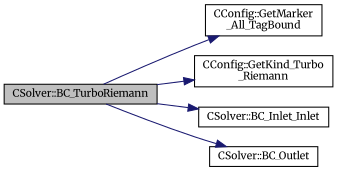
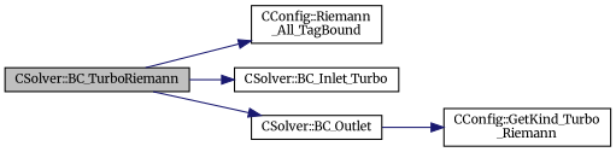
  digraph {
    fontname=Merriweather
    rankdir=LR
    node [color=black fillcolor=white fontname=Merriweather fontsize=10 shape=record style=filled]
    edge [color=midnightblue fontname=Merriweather fontsize=10 labelfontname=Helvetica labelfontsize=10 style=solid]
    n1 [fillcolor=grey75 fontcolor=black height=0.2 label="CSolver::BC_TurboRiemann" width=0.4]
-   n2 [height=0.2 label="CConfig::GetMarker\l_All_TagBound" width=0.4]
+   n2 [height=0.2 label="CConfig::Riemann\l_All_TagBound" width=0.4]
    n3 [height=0.2 label="CConfig::GetKind_Turbo\l_Riemann" width=0.4]
-   n4 [height=0.2 label="CSolver::BC_Inlet_Inlet" width=0.4]
+   n4 [height=0.2 label="CSolver::BC_Inlet_Turbo" width=0.4]
    n5 [height=0.2 label="CSolver::BC_Outlet" width=0.4]
    n1 -> n2
-   n1 -> n3
+   n5 -> n3
    n1 -> n4
    n1 -> n5
  }
